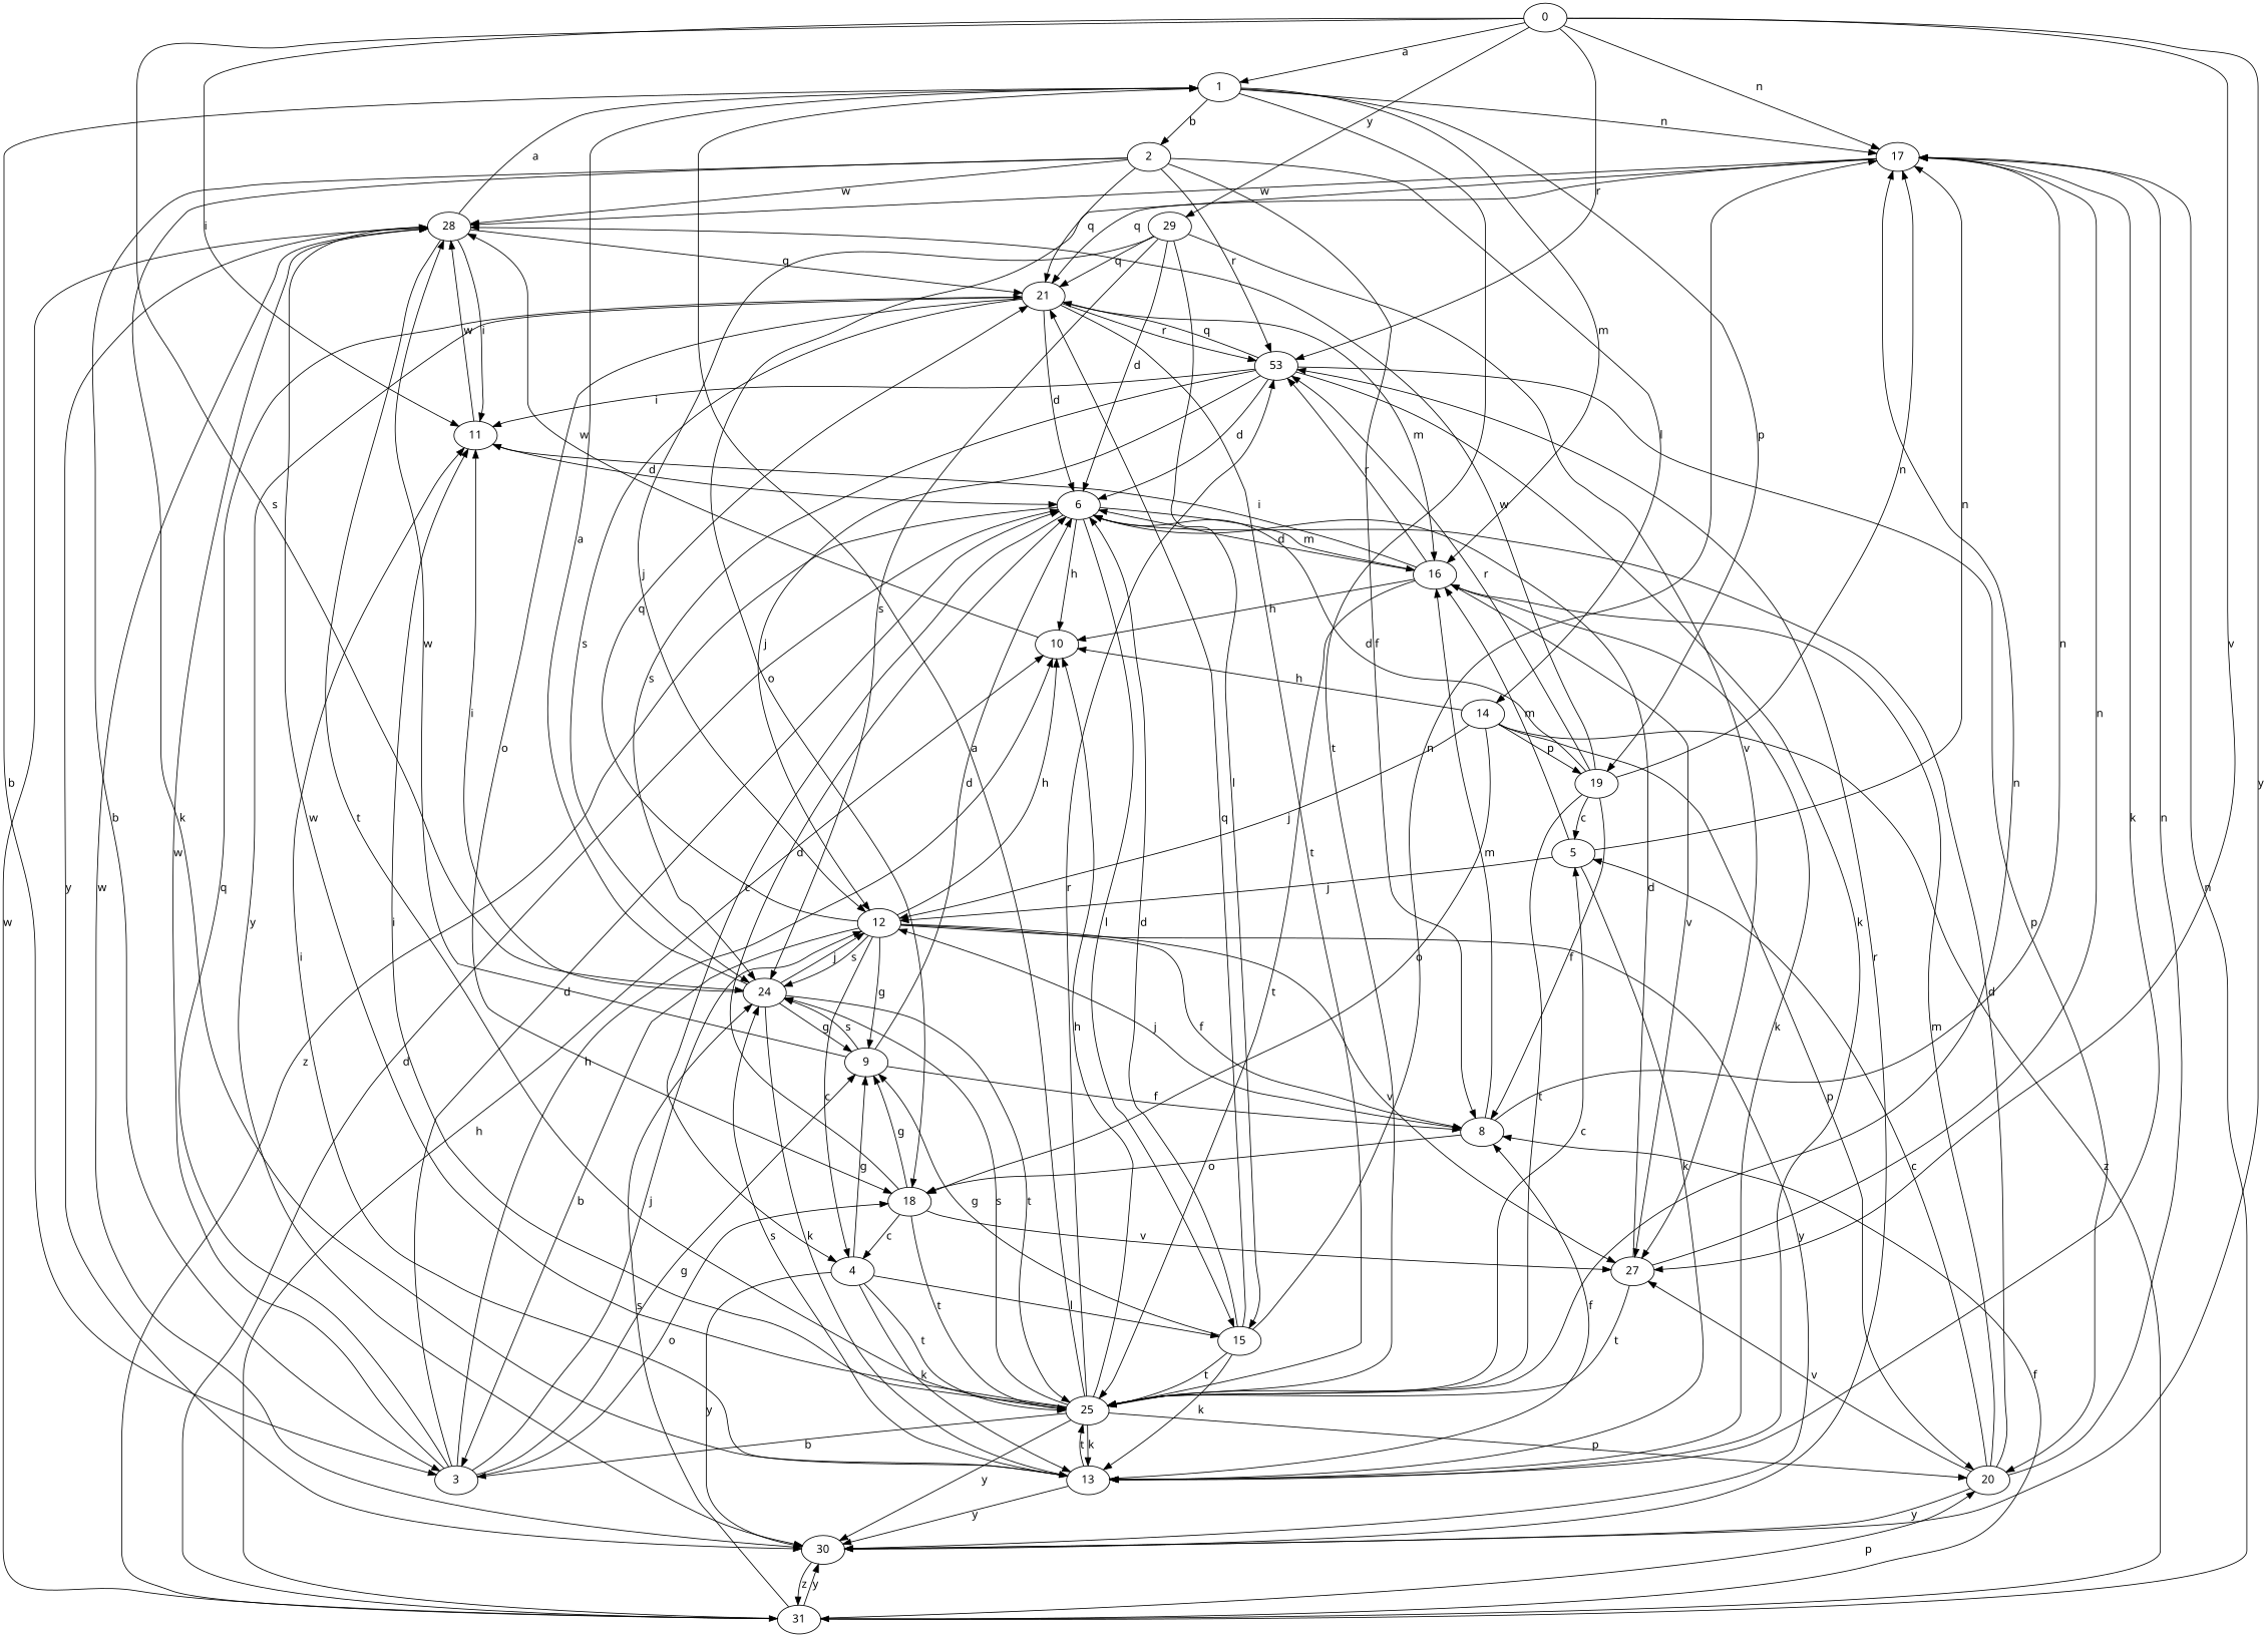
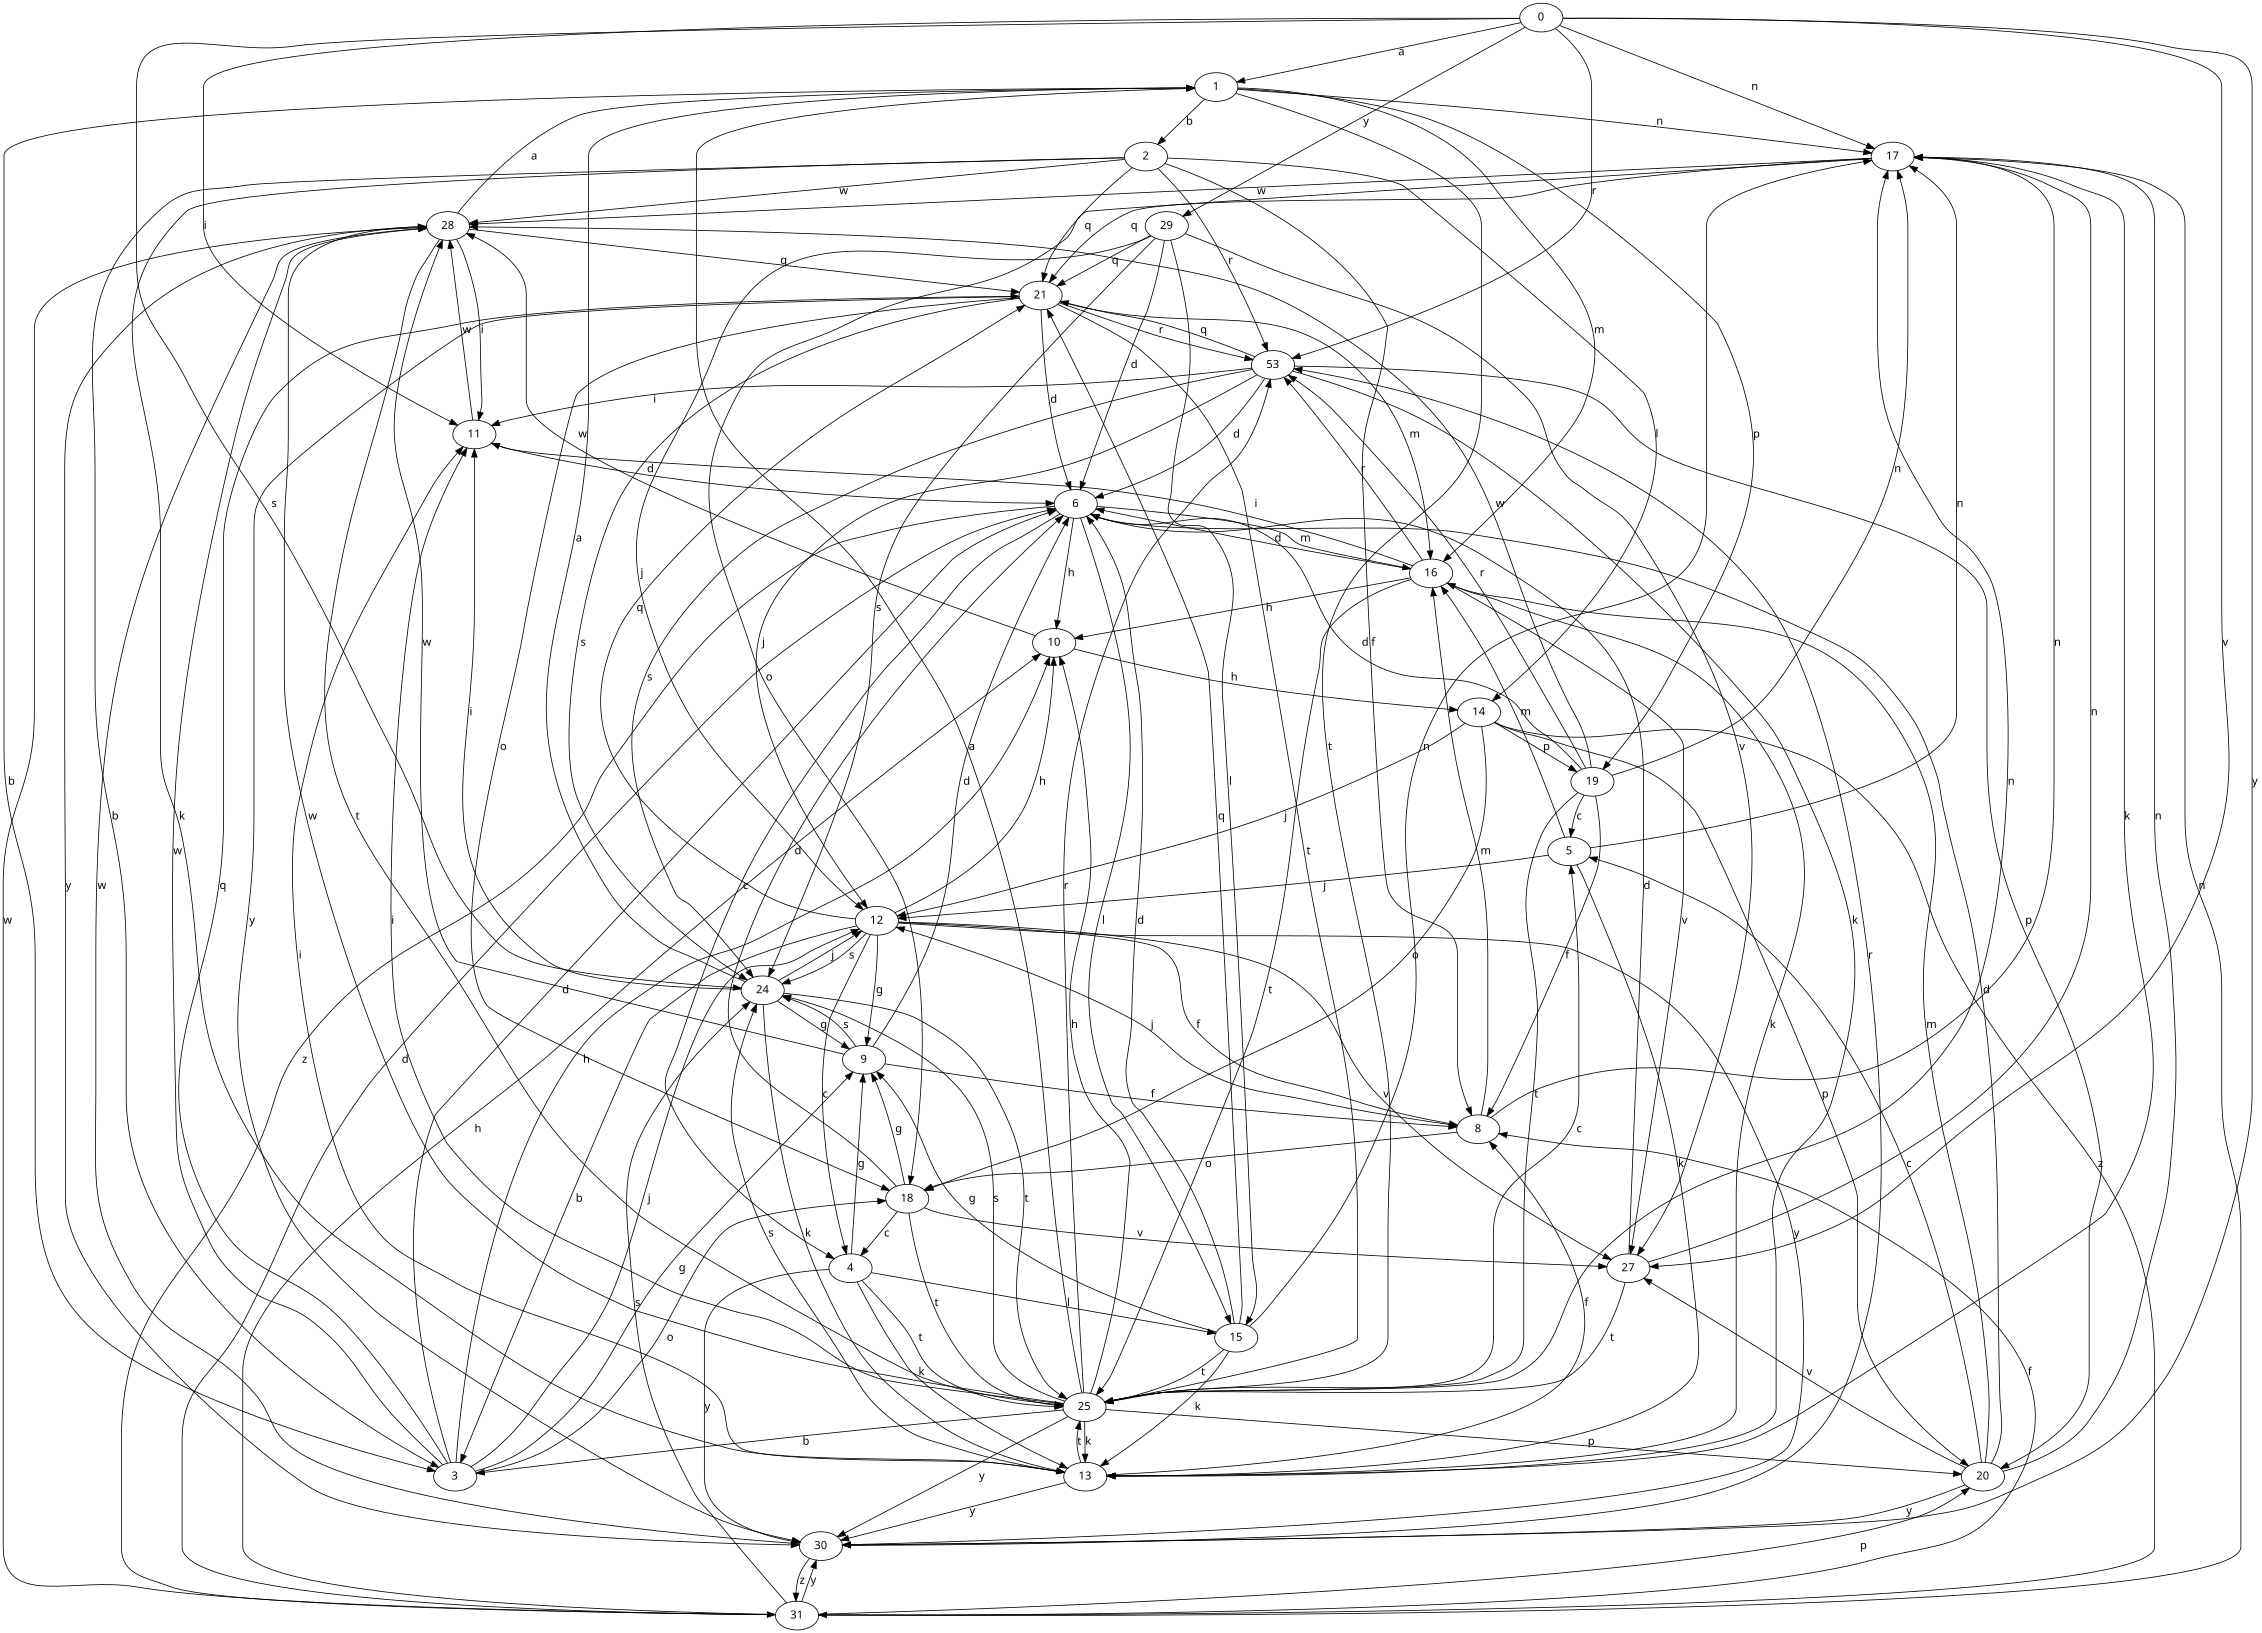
  strict digraph {
    fontname="Noto Sans"
    node [fontname="Noto Sans"]
    edge [fontname="Noto Sans"]
    0
    1
    11
    17
    n5 [label=53]
    24
    27
    29
    30
    2
    3
    16
    19
    25
    28
    6
    13
    21
    18
    12
    20
    9
    15
    31
    8
    14
    10
    5
    4
    0 -> 1 [label=a]
    0 -> 11 [label=i]
    0 -> 17 [label=n]
    0 -> n5 [label=r]
    0 -> 24 [label=s]
    0 -> 27 [label=v]
    0 -> 29 [label=y]
    0 -> 30 [label=y]
    1 -> 17 [label=n]
    1 -> 2 [label=b]
    1 -> 3 [label=b]
    1 -> 16 [label=m]
    1 -> 19 [label=p]
    1 -> 25 [label=t]
    11 -> 28 [label=w]
    11 -> 6 [label=d]
    17 -> 28 [label=w]
    17 -> 13 [label=k]
    17 -> 21 [label=q]
    17 -> 18 [label=o]
    n5 -> 11 [label=i]
    n5 -> 24 [label=s]
    n5 -> 6 [label=d]
    n5 -> 13 [label=k]
    n5 -> 21 [label=q]
    n5 -> 12 [label=j]
    n5 -> 20 [label=p]
    24 -> 1 [label=a]
    24 -> 11 [label=i]
    24 -> 25 [label=t]
    24 -> 13 [label=k]
    24 -> 12 [label=j]
    24 -> 9 [label=g]
    27 -> 17 [label=n]
    27 -> 25 [label=t]
    27 -> 6 [label=d]
    29 -> 24 [label=s]
    29 -> 27 [label=v]
    29 -> 6 [label=d]
    29 -> 21 [label=q]
    29 -> 12 [label=j]
    29 -> 15 [label=l]
    30 -> n5 [label=r]
    30 -> 28 [label=w]
    30 -> 31 [label=z]
    2 -> n5 [label=r]
    2 -> 3 [label=b]
    2 -> 28 [label=w]
    2 -> 13 [label=k]
    2 -> 21 [label=q]
    2 -> 8 [label=f]
    2 -> 14 [label=l]
    3 -> 28 [label=w]
    3 -> 6 [label=d]
    3 -> 21 [label=q]
    3 -> 18 [label=o]
    3 -> 12 [label=j]
    3 -> 9 [label=g]
    3 -> 10 [label=h]
    16 -> 11 [label=i]
    16 -> n5 [label=r]
    16 -> 27 [label=v]
    16 -> 25 [label=t]
    16 -> 6 [label=d]
    16 -> 13 [label=k]
    16 -> 10 [label=h]
    19 -> 17 [label=n]
    19 -> n5 [label=r]
    19 -> 25 [label=t]
    19 -> 28 [label=w]
    19 -> 6 [label=d]
    19 -> 8 [label=f]
    19 -> 5 [label=c]
    25 -> 1 [label=a]
    25 -> 11 [label=i]
    25 -> 17 [label=n]
    25 -> n5 [label=r]
    25 -> 24 [label=s]
    25 -> 30 [label=y]
    25 -> 3 [label=b]
    25 -> 28 [label=w]
    25 -> 13 [label=k]
    25 -> 20 [label=p]
    25 -> 10 [label=h]
    25 -> 5 [label=c]
    28 -> 1 [label=a]
    28 -> 11 [label=i]
    28 -> 30 [label=y]
    28 -> 25 [label=t]
    28 -> 21 [label=q]
    6 -> 16 [label=m]
    6 -> 15 [label=l]
    6 -> 31 [label=z]
    6 -> 10 [label=h]
    6 -> 4 [label=c]
    13 -> 11 [label=i]
    13 -> 24 [label=s]
    13 -> 30 [label=y]
    13 -> 25 [label=t]
    13 -> 8 [label=f]
    21 -> n5 [label=r]
    21 -> 24 [label=s]
    21 -> 30 [label=y]
    21 -> 16 [label=m]
    21 -> 25 [label=t]
    21 -> 6 [label=d]
    21 -> 18 [label=o]
    18 -> 27 [label=v]
    18 -> 25 [label=t]
    18 -> 6 [label=d]
    18 -> 9 [label=g]
    18 -> 4 [label=c]
    12 -> 24 [label=s]
    12 -> 27 [label=v]
    12 -> 30 [label=y]
    12 -> 3 [label=b]
    12 -> 21 [label=q]
    12 -> 9 [label=g]
    12 -> 8 [label=f]
    12 -> 10 [label=h]
    12 -> 4 [label=c]
    20 -> 17 [label=n]
    20 -> 27 [label=v]
    20 -> 30 [label=y]
    20 -> 16 [label=m]
    20 -> 6 [label=d]
    20 -> 5 [label=c]
    9 -> 24 [label=s]
    9 -> 28 [label=w]
    9 -> 6 [label=d]
    9 -> 8 [label=f]
    15 -> 17 [label=n]
    15 -> 25 [label=t]
    15 -> 6 [label=d]
    15 -> 13 [label=k]
    15 -> 21 [label=q]
    15 -> 9 [label=g]
    31 -> 17 [label=n]
    31 -> 24 [label=s]
    31 -> 30 [label=y]
    31 -> 28 [label=w]
    31 -> 6 [label=d]
    31 -> 20 [label=p]
    31 -> 8 [label=f]
    31 -> 10 [label=h]
    8 -> 17 [label=n]
    8 -> 16 [label=m]
    8 -> 18 [label=o]
    8 -> 12 [label=j]
    14 -> 19 [label=p]
    14 -> 18 [label=o]
    14 -> 12 [label=j]
    14 -> 20 [label=p]
    14 -> 31 [label=z]
-   14 -> 10 [label=h]
+   10 -> 14 [label=h]
    10 -> 28 [label=w]
    5 -> 17 [label=n]
    5 -> 16 [label=m]
    5 -> 13 [label=k]
    5 -> 12 [label=j]
    4 -> 30 [label=y]
    4 -> 25 [label=t]
    4 -> 13 [label=k]
    4 -> 9 [label=g]
    4 -> 15 [label=l]
  }
